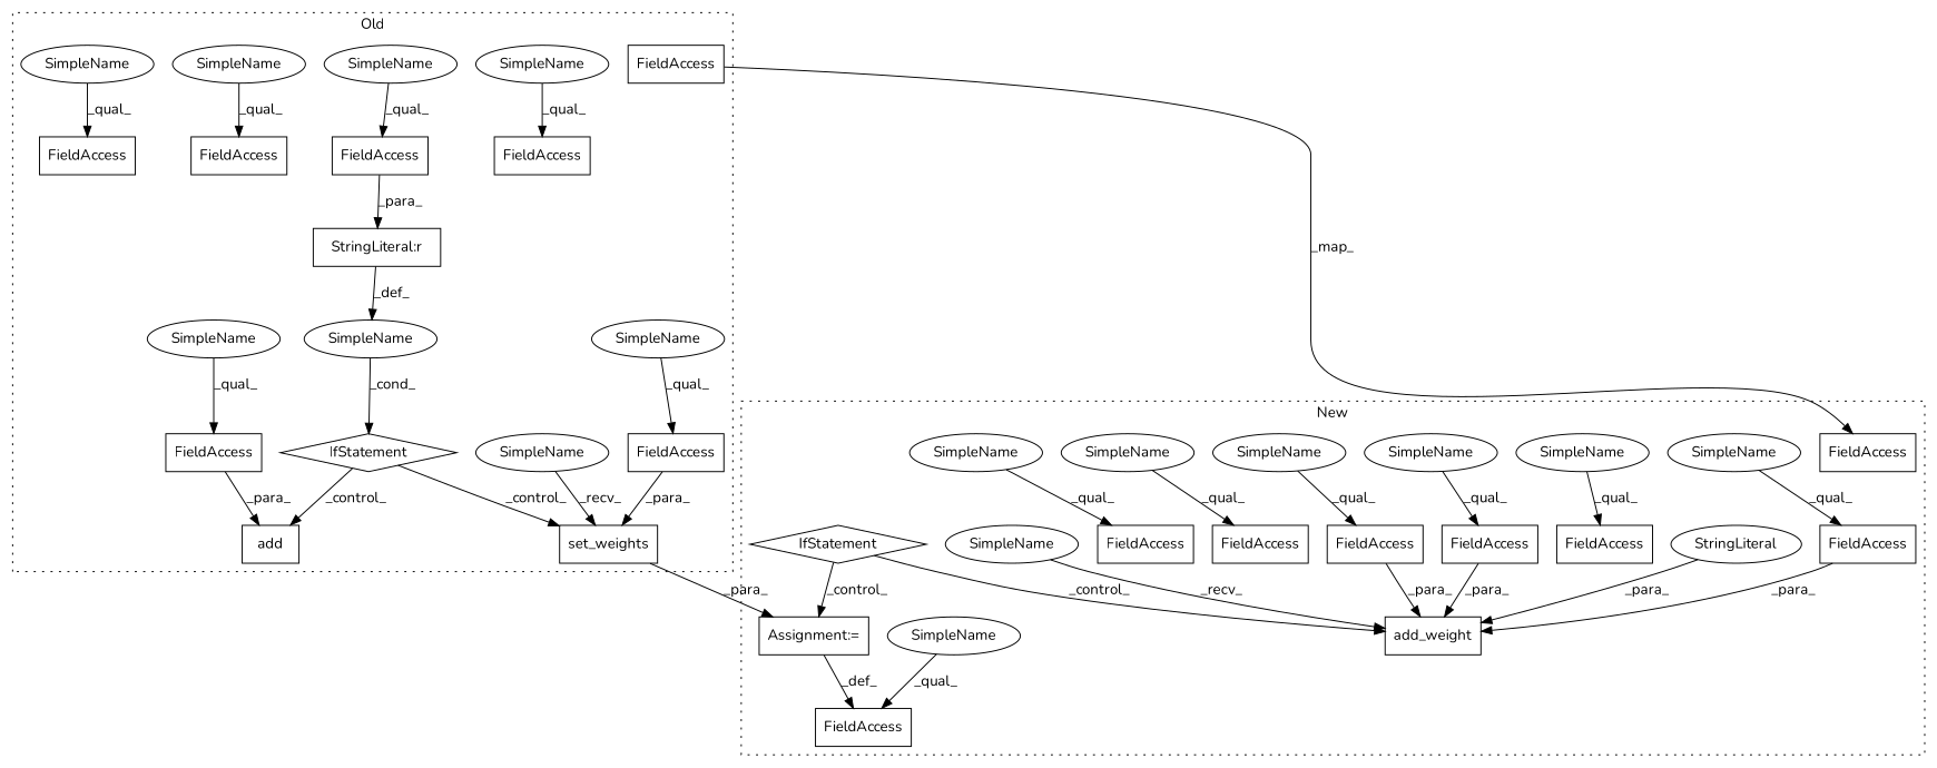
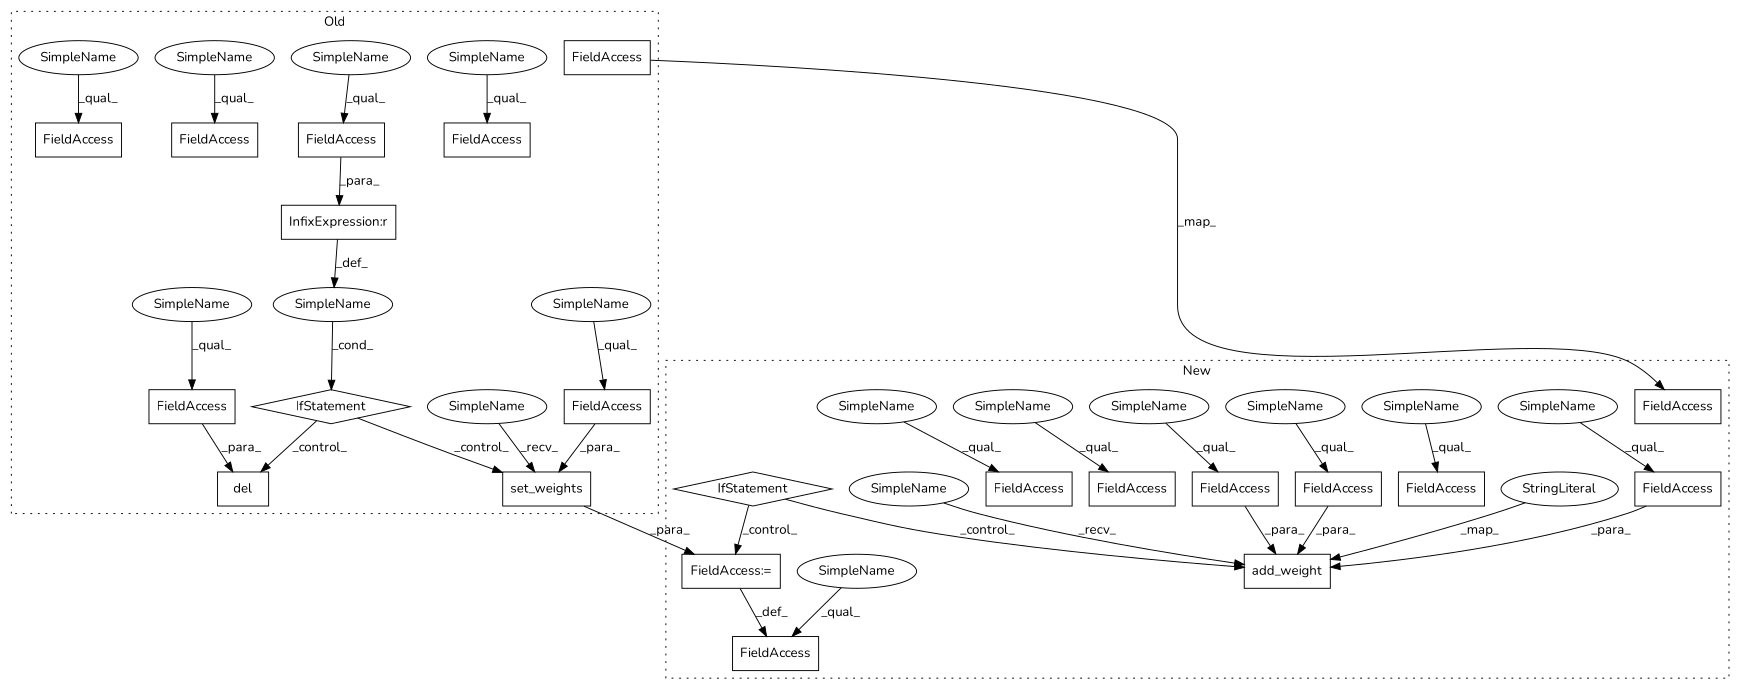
  digraph {
    fontname=Nunito
    node [a=42 fontname=Nunito l=4 s=8482 shape=box]
    edge [fontname=Nunito]
    n1 [a=32 l="12,1" label=set_weights s="8470,8502"]
    n2 [label=SimpleName shape=ellipse l="" s=""]
-   n3 [a=32 l="4,1" label=add s="8511,8535"]
+   n3 [a=32 l="4,1" label=del s="8511,8535"]
    n4 [a=22 l=20 label=FieldAccess]
-   n5 [a=27 label="StringLiteral:r" s=8447]
+   n5 [a=27 label="InfixExpression:r" s=8447]
    n6 [a=22 l=20 label=FieldAccess s=8427]
    n7 [a=22 l=20 label=FieldAccess s=8515]
    n8 [a=22 l=14 label=FieldAccess s=7996]
    n9 [a=22 l=6 label=FieldAccess s=8239]
    n10 [a=25 l="4,2" label=IfStatement s="8423,8455" shape=diamond]
    n11 [a=22 l=16 label=FieldAccess s=8073]
    n12 [a=22 l=17 label=FieldAccess s=8192]
    n13 [label=SimpleName s=8073 shape=ellipse]
    n14 [label=SimpleName s=8465 shape=ellipse]
    n15 [label=SimpleName shape=ellipse]
    n16 [label=SimpleName s=8515 shape=ellipse]
    n17 [label=SimpleName s=8427 shape=ellipse]
    n18 [label=SimpleName s=8239 shape=ellipse]
    n19 [label=SimpleName s=7996 shape=ellipse]
    n20 [a=32 l="11,1" label=add_weight s="14468,14600"]
    n21 [a=45 l=18 label=StringLiteral s=14529 shape=ellipse]
    n22 [a=22 l=26 label=FieldAccess s=14502]
    n23 [a=22 l=25 label=FieldAccess s=14575]
    n24 [a=22 l=26 label=FieldAccess s=14548]
    n25 [a=22 l=21 label=FieldAccess s=14441]
    n26 [a=22 l=21 label=FieldAccess s=14124]
    n27 [a=22 l=16 label=FieldAccess s=14038]
    n28 [a=22 l=12 label=FieldAccess s=14256]
    n29 [a=25 l="4,2" label=IfStatement s="13529,13553" shape=diamond]
-   n30 [a=7 l=1 label="Assignment:=" s=14462]
+   n30 [a=7 l=1 label="FieldAccess:=" s=14462]
    n31 [a=22 l=26 label=FieldAccess s=14382]
    n32 [label=SimpleName s=14124 shape=ellipse]
    n33 [label=SimpleName s=14441 shape=ellipse]
    n34 [label=SimpleName s=14548 shape=ellipse]
    n35 [label=SimpleName s=14575 shape=ellipse]
    n36 [label=SimpleName s=14256 shape=ellipse]
    n37 [label=SimpleName s=14038 shape=ellipse]
    n38 [label=SimpleName s=14463 shape=ellipse]
    n39 [label=SimpleName s=14502 shape=ellipse]
    subgraph cluster_1 {
      label=Old
      style=dotted
      n1
      n2
      n3
      n4
      n5
      n6
      n7
      n8
      n9
      n10
      n11
      n12
      n13
      n14
      n15
      n16
      n17
      n18
      n19
    }
    subgraph cluster_2 {
      label=New
      style=dotted
      n20
      n21
      n22
      n23
      n24
      n25
      n26
      n27
      n28
      n29
      n30
      n31
      n32
      n33
      n34
      n35
      n36
      n37
      n38
      n39
    }
    n1 -> n30 [label=_para_]
    n2 -> n10 [label=_cond_]
    n4 -> n1 [label=_para_]
    n5 -> n2 [label=_def_]
    n6 -> n5 [label=_para_]
    n7 -> n3 [label=_para_]
    n10 -> n1 [label=_control_]
    n10 -> n3 [label=_control_]
    n12 -> n31 [label=_map_]
    n13 -> n11 [label=_qual_]
    n14 -> n1 [label=_recv_]
    n15 -> n4 [label=_qual_]
    n16 -> n7 [label=_qual_]
    n17 -> n6 [label=_qual_]
    n18 -> n9 [label=_qual_]
    n19 -> n8 [label=_qual_]
-   n21 -> n20 [label=_para_]
+   n21 -> n20 [label=_map_]
    n22 -> n20 [label=_para_]
    n23 -> n20 [label=_para_]
    n24 -> n20 [label=_para_]
    n29 -> n20 [label=_control_]
    n29 -> n30 [label=_control_]
    n30 -> n25 [label=_def_]
    n32 -> n26 [label=_qual_]
    n33 -> n25 [label=_qual_]
    n34 -> n24 [label=_qual_]
    n35 -> n23 [label=_qual_]
    n36 -> n28 [label=_qual_]
    n37 -> n27 [label=_qual_]
    n38 -> n20 [label=_recv_]
    n39 -> n22 [label=_qual_]
  }
